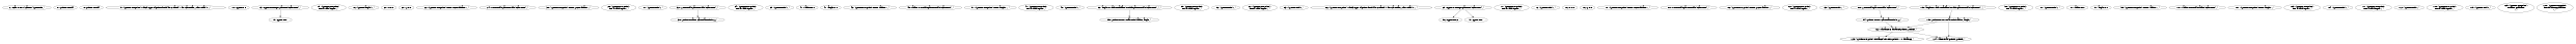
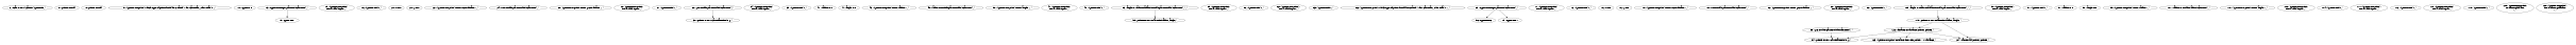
  digraph {
    "6 : scan = new Scanner(System.in, )"
    "8 : pointA = null"
    "8 : pointB = null"
    "9 : System.out.print(\"Which type of point should be created (1 for Cartesian, 2 for Polar)? \", )"
    n5 [label="70 : typeA = 0"]
    "13 : typeA = Integer.parseInt(scan.next(), )"
    "19 : typeA == 1"
    "15 : System.out.print(\"\nNot a valid input.\", )"
-   "16 : System.exit(1, )" [label="16 : System.angle(1, )"]
+   "16 : System.exit(1, )"
    "20 : x = 0"
    "20 : y = 0"
    "22 : System.out.print(\"Enter x-coordinate: \", )"
    "24 : x = Double.parseDouble(scan.next(), )"
    "30 : System.out.print(\"Enter y-coordinate: \", )"
    "26 : System.out.print(\"\nNot a valid input.\", )"
    "27 : System.exit(1, )"
    "32 : y = Double.parseDouble(scan.next(), )"
-   "38 : pointA = new CartesianPoint(x, y, )" [label="38 : pointA = same CartesianPoint(x, y, )"]
+   "38 : pointA = new CartesianPoint(x, y, )"
    "34 : System.out.print(\"\nNot a valid input.\", )"
    "35 : System.exit(1, )"
    "41 : radius = 0"
    "41 : angle = 0"
    "43 : System.out.print(\"Enter radius: \", )"
    "45 : radius = Double.parseDouble(scan.next(), )"
    "51 : System.out.print(\"Enter angle: \", )"
    "47 : System.out.print(\"\nNot a valid input.\", )"
    "48 : System.exit(1, )"
    "53 : angle = Math.toRadians(Double.parseDouble(scan.next(), ), )"
    "59 : pointA = new PolarPoint(radius, angle, )"
    "55 : System.out.print(\"\nNot a valid input.\", )"
    "56 : System.exit(1, )"
    "62 : System.out.print(\"\nNot a valid input.\", )"
    "63 : System.exit(1, )"
    "66 : System.out.print(\"Which type of point should be created (1 for Cartesian, 2 for Polar)? \", )"
    "69 : typeA = Integer.parseInt(scan.next(), )"
    "96 : typeA == 2"
    "75 : typeA == 1"
    "71 : System.out.print(\"\nNot a valid input.\", )"
    "72 : System.exit(1, )"
    "76 : x = 0"
    "76 : y = 0"
    "78 : System.out.print(\"Enter x-coordinate: \", )"
    "80 : x = Double.parseDouble(scan.next(), )"
    "86 : System.out.print(\"Enter y-coordinate: \", )"
    "82 : System.out.print(\"\nNot a valid input.\", )"
    "83 : System.exit(1, )"
    "88 : y = Double.parseDouble(scan.next(), )"
    "94 : pointB = new CartesianPoint(x, y, )"
    "122 : distance = distance(pointA, pointB, )"
    "124 : sameQuad(pointA, pointB, )"
    "123 : System.out.print(\"Distance between points: \" + distance, )"
    "90 : System.out.print(\"\nNot a valid input.\", )"
    "91 : System.exit(1, )"
    "97 : radius = 0"
    "97 : angle = 0"
    "99 : System.out.print(\"Enter radius: \", )"
    n57 [label="101 : radius = Double.radius(scan.next(), )"]
    "107 : System.out.print(\"Enter angle: \", )"
    "103 : System.out.print(\"\nNot a valid input.\", )"
    "104 : System.exit(1, )"
    "109 : angle = Math.toRadians(Double.parseDouble(scan.next(), ), )"
    "115 : pointB = new PolarPoint(radius, angle, )"
    "111 : System.out.print(\"\nNot a valid input.\", )"
    "112 : System.exit(1, )"
    "118 : System.out.print(\"\nNot a valid input.\", )"
    "119 : System.exit(1, )"
    "125 : System.out.print(\"\nIn same quadrant.\n\", )"
    "128 : System.out.print(\"\nNot in same quadrant.\n\", )"
    "13 : typeA = Integer.parseInt(scan.next(), )" -> "19 : typeA == 1"
    "32 : y = Double.parseDouble(scan.next(), )" -> "38 : pointA = new CartesianPoint(x, y, )"
    "53 : angle = Math.toRadians(Double.parseDouble(scan.next(), ), )" -> "59 : pointA = new PolarPoint(radius, angle, )"
    "69 : typeA = Integer.parseInt(scan.next(), )" -> "96 : typeA == 2"
    "69 : typeA = Integer.parseInt(scan.next(), )" -> "75 : typeA == 1"
    "88 : y = Double.parseDouble(scan.next(), )" -> "94 : pointB = new CartesianPoint(x, y, )"
-   "94 : pointB = new CartesianPoint(x, y, )" -> "122 : distance = distance(pointA, pointB, )"
+   "122 : distance = distance(pointA, pointB, )" -> "94 : pointB = new CartesianPoint(x, y, )"
    "122 : distance = distance(pointA, pointB, )" -> "124 : sameQuad(pointA, pointB, )"
    "122 : distance = distance(pointA, pointB, )" -> "123 : System.out.print(\"Distance between points: \" + distance, )"
    "109 : angle = Math.toRadians(Double.parseDouble(scan.next(), ), )" -> "115 : pointB = new PolarPoint(radius, angle, )"
    "115 : pointB = new PolarPoint(radius, angle, )" -> "122 : distance = distance(pointA, pointB, )"
    "115 : pointB = new PolarPoint(radius, angle, )" -> "124 : sameQuad(pointA, pointB, )"
  }
